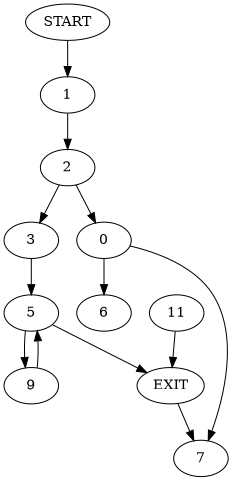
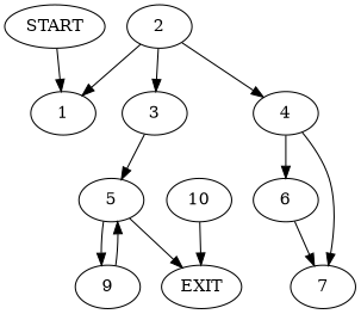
  digraph {
    n1 [label=START]
    1
    2
    n4 [label=EXIT]
    3
-   4 [label=0]
+   4
    5
    6
    7
    9
-   10 [label=11]
+   10
    n1 -> 1
-   1 -> 2
+   2 -> 1
    2 -> 3
    2 -> 4
    3 -> 5
    4 -> 6
    4 -> 7
    5 -> n4
    5 -> 9
-   n4 -> 7
+   6 -> 7
    9 -> 5
    10 -> n4
  }
